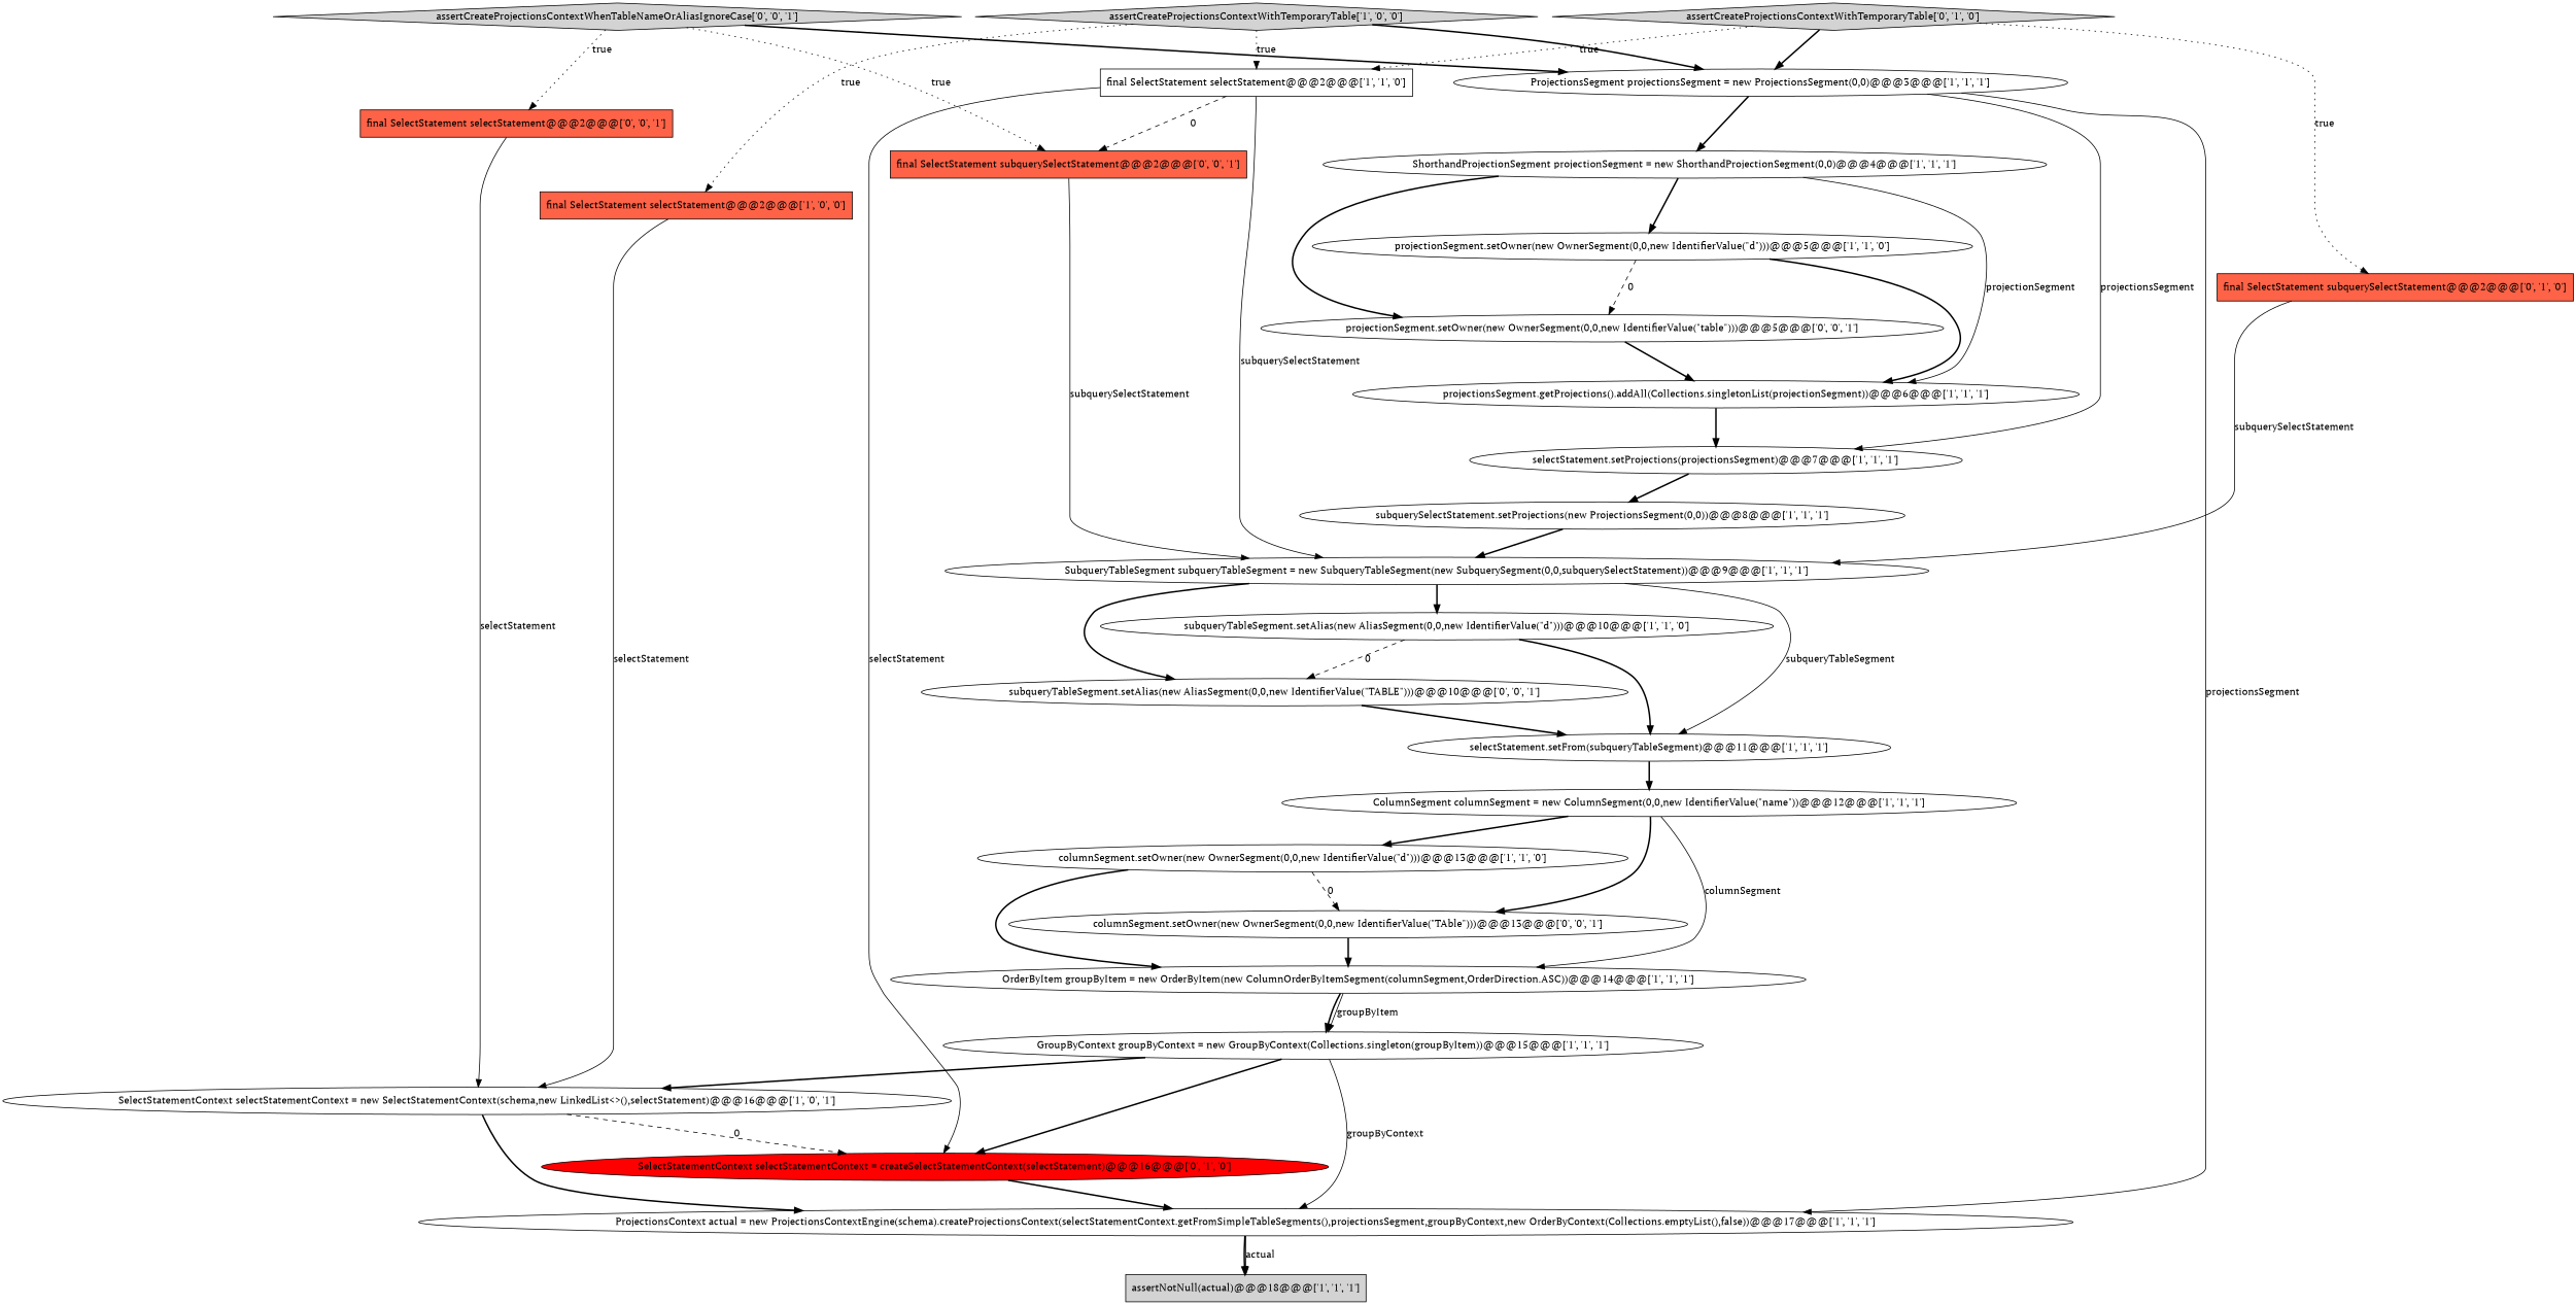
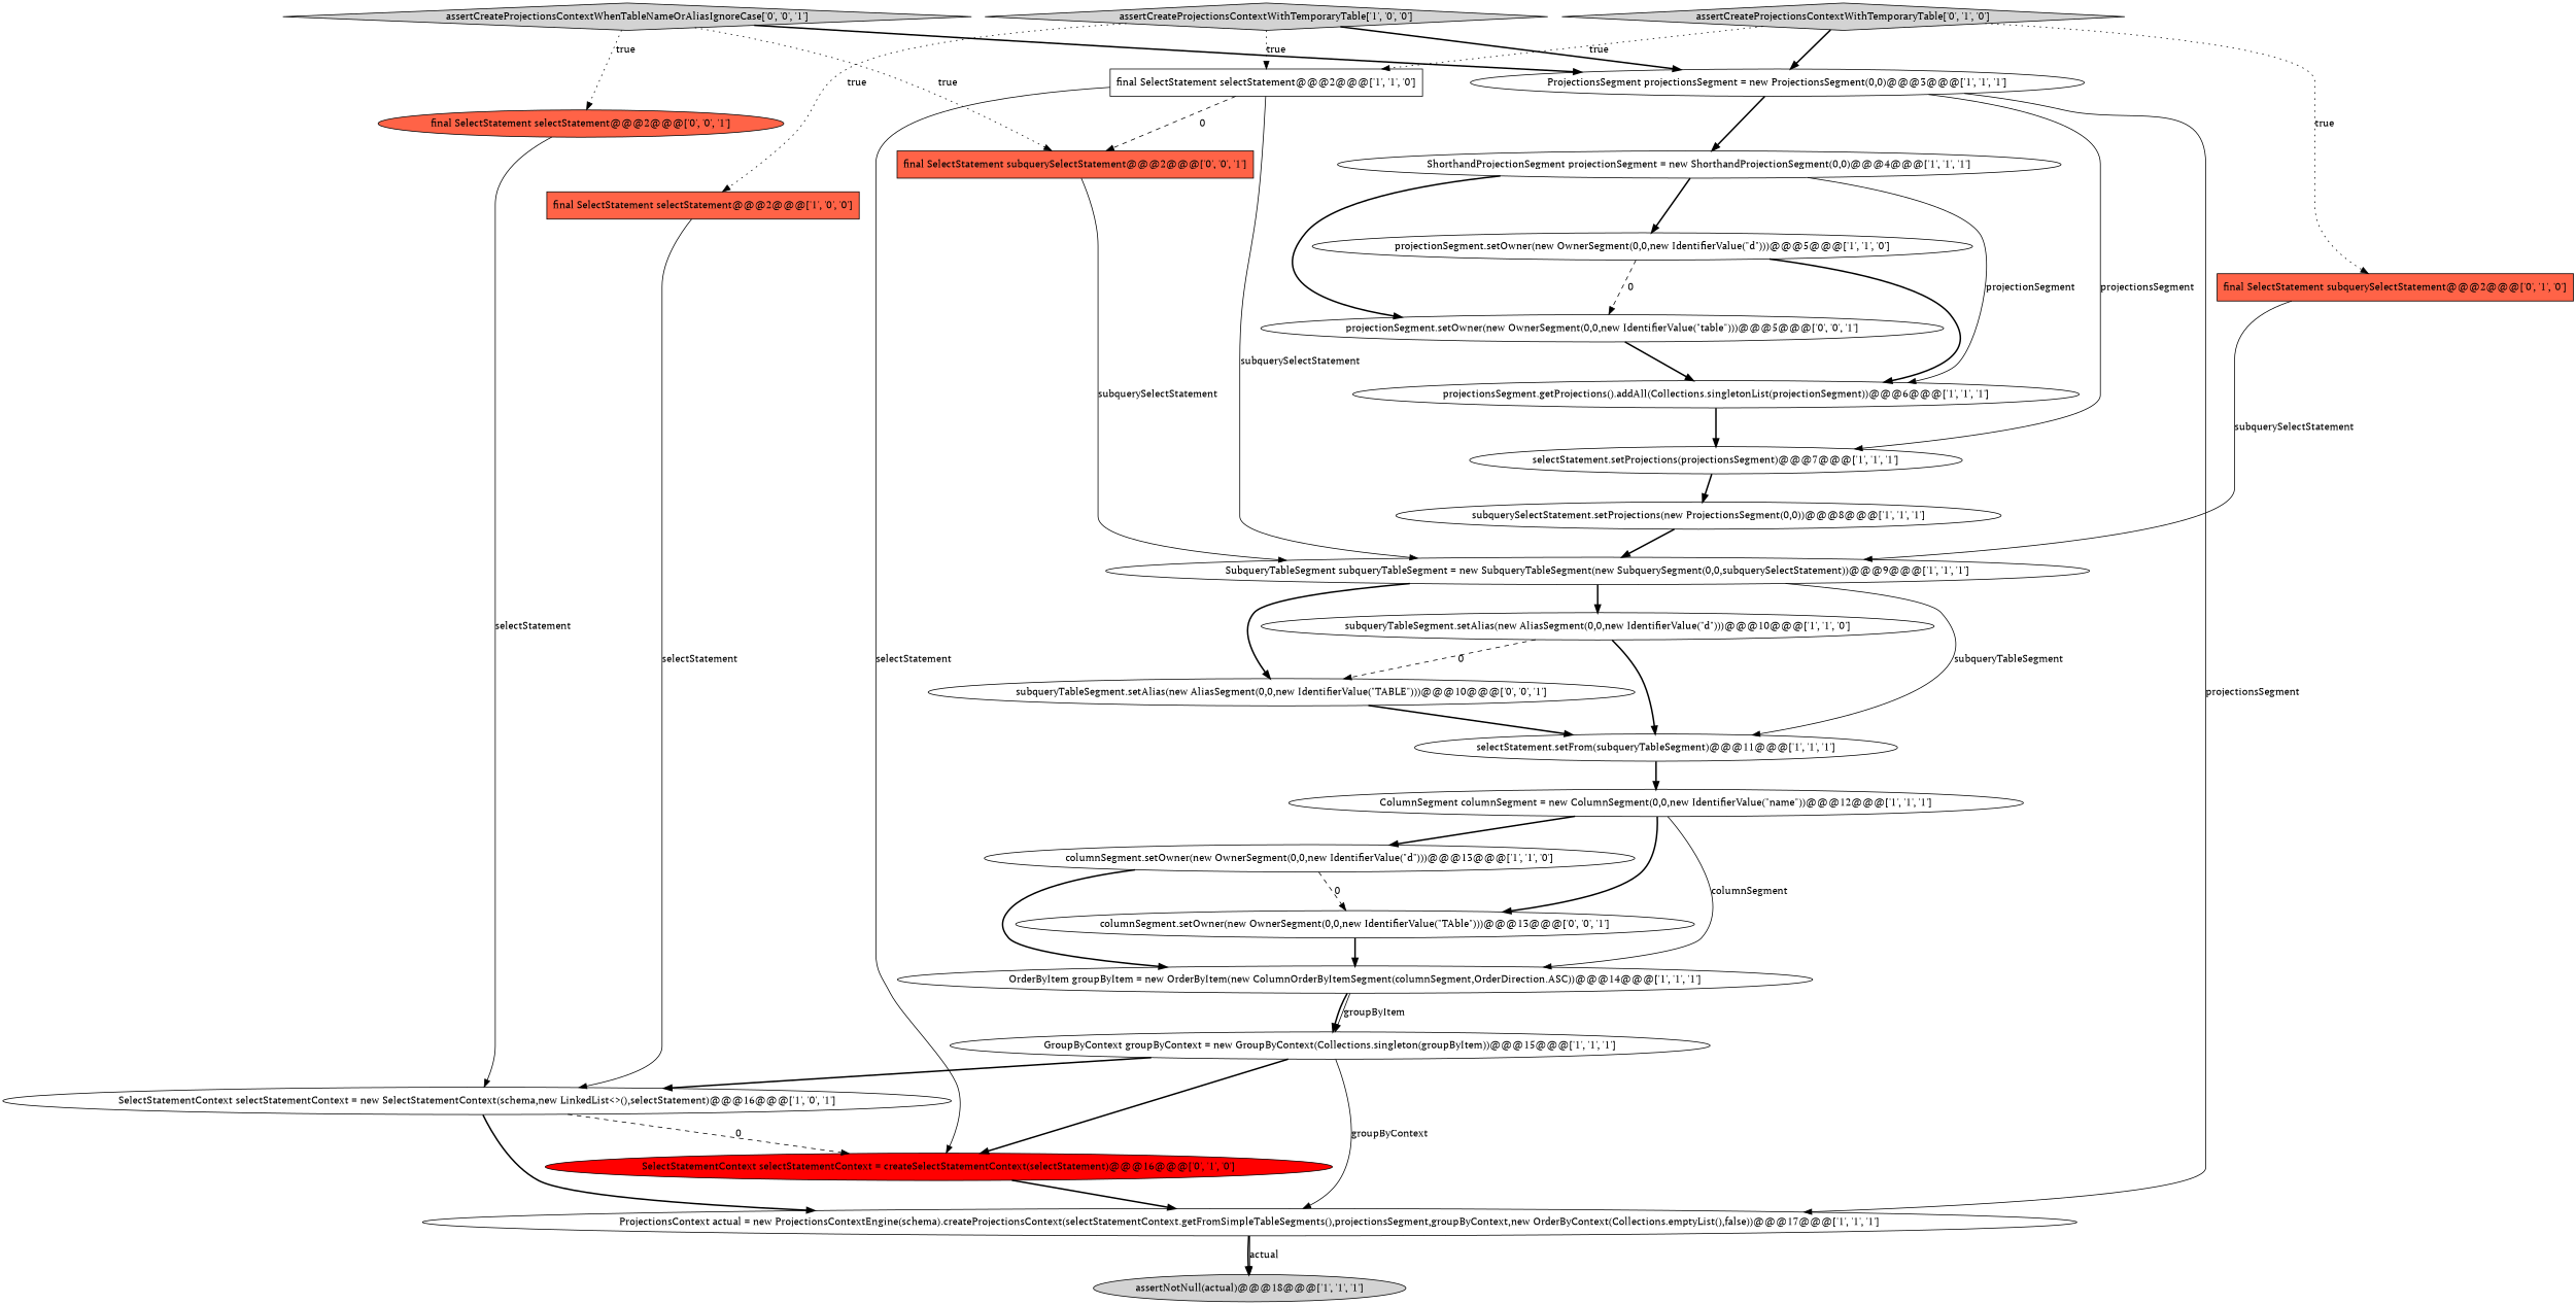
  digraph {
    fontname="PT Serif"
    node [fillcolor=white fontname="PT Serif" shape=ellipse style=filled]
    edge [fontname="PT Serif" style=bold]
    n1 [label="ColumnSegment columnSegment = new ColumnSegment(0,0,new IdentifierValue(\"name\"))@@@12@@@['1', '1', '1']"]
    n2 [label="columnSegment.setOwner(new OwnerSegment(0,0,new IdentifierValue(\"d\")))@@@13@@@['1', '1', '0']"]
    n3 [label="OrderByItem groupByItem = new OrderByItem(new ColumnOrderByItemSegment(columnSegment,OrderDirection.ASC))@@@14@@@['1', '1', '1']"]
    n4 [label="columnSegment.setOwner(new OwnerSegment(0,0,new IdentifierValue(\"TAble\")))@@@13@@@['0', '0', '1']"]
    n5 [label="GroupByContext groupByContext = new GroupByContext(Collections.singleton(groupByItem))@@@15@@@['1', '1', '1']"]
    n6 [label="subqueryTableSegment.setAlias(new AliasSegment(0,0,new IdentifierValue(\"d\")))@@@10@@@['1', '1', '0']"]
    n7 [label="subqueryTableSegment.setAlias(new AliasSegment(0,0,new IdentifierValue(\"TABLE\")))@@@10@@@['0', '0', '1']"]
    n8 [label="selectStatement.setFrom(subqueryTableSegment)@@@11@@@['1', '1', '1']"]
    n9 [label="final SelectStatement selectStatement@@@2@@@['1', '1', '0']" shape=box]
    n10 [label="SubqueryTableSegment subqueryTableSegment = new SubqueryTableSegment(new SubquerySegment(0,0,subquerySelectStatement))@@@9@@@['1', '1', '1']"]
    n11 [fillcolor=tomato label="final SelectStatement subquerySelectStatement@@@2@@@['0', '0', '1']" shape=box]
    n12 [fillcolor=red label="SelectStatementContext selectStatementContext = createSelectStatementContext(selectStatement)@@@16@@@['0', '1', '0']"]
    n13 [label="ProjectionsContext actual = new ProjectionsContextEngine(schema).createProjectionsContext(selectStatementContext.getFromSimpleTableSegments(),projectionsSegment,groupByContext,new OrderByContext(Collections.emptyList(),false))@@@17@@@['1', '1', '1']"]
    n14 [fillcolor=lightgray label="assertCreateProjectionsContextWithTemporaryTable['1', '0', '0']" shape=diamond]
    n15 [label="ProjectionsSegment projectionsSegment = new ProjectionsSegment(0,0)@@@3@@@['1', '1', '1']"]
    n16 [fillcolor=tomato label="final SelectStatement selectStatement@@@2@@@['1', '0', '0']" shape=box]
    n17 [label="selectStatement.setProjections(projectionsSegment)@@@7@@@['1', '1', '1']"]
    n18 [label="ShorthandProjectionSegment projectionSegment = new ShorthandProjectionSegment(0,0)@@@4@@@['1', '1', '1']"]
    n19 [label="SelectStatementContext selectStatementContext = new SelectStatementContext(schema,new LinkedList<>(),selectStatement)@@@16@@@['1', '0', '1']"]
-   n20 [fillcolor=lightgray label="assertNotNull(actual)@@@18@@@['1', '1', '1']" shape=box]
+   n20 [fillcolor=lightgray label="assertNotNull(actual)@@@18@@@['1', '1', '1']"]
    n21 [label="projectionSegment.setOwner(new OwnerSegment(0,0,new IdentifierValue(\"d\")))@@@5@@@['1', '1', '0']"]
    n22 [label="projectionsSegment.getProjections().addAll(Collections.singletonList(projectionSegment))@@@6@@@['1', '1', '1']"]
    n23 [label="projectionSegment.setOwner(new OwnerSegment(0,0,new IdentifierValue(\"table\")))@@@5@@@['0', '0', '1']"]
    n24 [fillcolor=tomato label="final SelectStatement subquerySelectStatement@@@2@@@['0', '1', '0']" shape=box]
    n25 [label="subquerySelectStatement.setProjections(new ProjectionsSegment(0,0))@@@8@@@['1', '1', '1']"]
-   n26 [fillcolor=tomato label="final SelectStatement selectStatement@@@2@@@['0', '0', '1']" shape=box]
+   n26 [fillcolor=tomato label="final SelectStatement selectStatement@@@2@@@['0', '0', '1']"]
    n27 [fillcolor=lightgray label="assertCreateProjectionsContextWhenTableNameOrAliasIgnoreCase['0', '0', '1']" shape=diamond]
    n28 [fillcolor=lightgray label="assertCreateProjectionsContextWithTemporaryTable['0', '1', '0']" shape=diamond]
    n1 -> n2
    n1 -> n3 [label=columnSegment style=solid]
    n1 -> n4
    n2 -> n3
    n2 -> n4 [label=0 style=dashed]
    n3 -> n5 [label=groupByItem style=solid]
    n3 -> n5
    n4 -> n3
    n5 -> n12
    n5 -> n13 [label=groupByContext style=solid]
    n5 -> n19
    n6 -> n7 [label=0 style=dashed]
    n6 -> n8
    n7 -> n8
    n8 -> n1
    n9 -> n10 [label=subquerySelectStatement style=solid]
    n9 -> n11 [label=0 style=dashed]
    n9 -> n12 [label=selectStatement style=solid]
    n10 -> n6
    n10 -> n7
    n10 -> n8 [label=subqueryTableSegment style=solid]
    n11 -> n10 [label=subquerySelectStatement style=solid]
    n12 -> n13
    n13 -> n20
    n13 -> n20 [label=actual style=solid]
    n14 -> n9 [label=true style=dotted]
    n14 -> n15
    n14 -> n16 [label=true style=dotted]
    n15 -> n13 [label=projectionsSegment style=solid]
    n15 -> n17 [label=projectionsSegment style=solid]
    n15 -> n18
    n16 -> n19 [label=selectStatement style=solid]
    n17 -> n25
    n18 -> n21
    n18 -> n22 [label=projectionSegment style=solid]
    n18 -> n23
    n19 -> n12 [label=0 style=dashed]
    n19 -> n13
    n21 -> n22
    n21 -> n23 [label=0 style=dashed]
    n22 -> n17
    n23 -> n22
    n24 -> n10 [label=subquerySelectStatement style=solid]
    n25 -> n10
    n26 -> n19 [label=selectStatement style=solid]
    n27 -> n11 [label=true style=dotted]
    n27 -> n15
    n27 -> n26 [label=true style=dotted]
    n28 -> n9 [label=true style=dotted]
    n28 -> n15
    n28 -> n24 [label=true style=dotted]
  }
